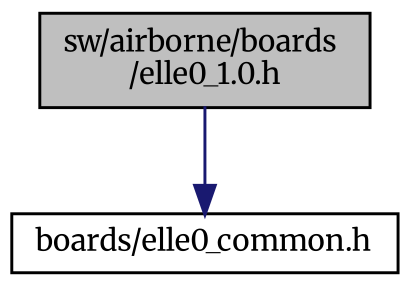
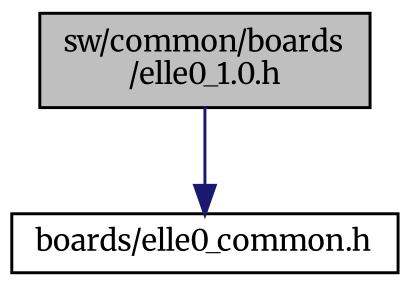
  digraph {
    fontname=Merriweather
    node [color=black fontname=Merriweather fontsize=10 shape=record style=filled]
-   n1 [fillcolor=grey75 fontcolor=black height=0.2 label="sw/airborne/boards\l/elle0_1.0.h" width=0.4]
+   n1 [fillcolor=grey75 fontcolor=black height=0.2 label="sw/common/boards\l/elle0_1.0.h" width=0.4]
    n2 [fillcolor=white height=0.2 label="boards/elle0_common.h" width=0.4]
    n1 -> n2 [color=midnightblue fontname=Merriweather fontsize=10 labelfontname=FreeSans labelfontsize=10 style=solid]
  }
